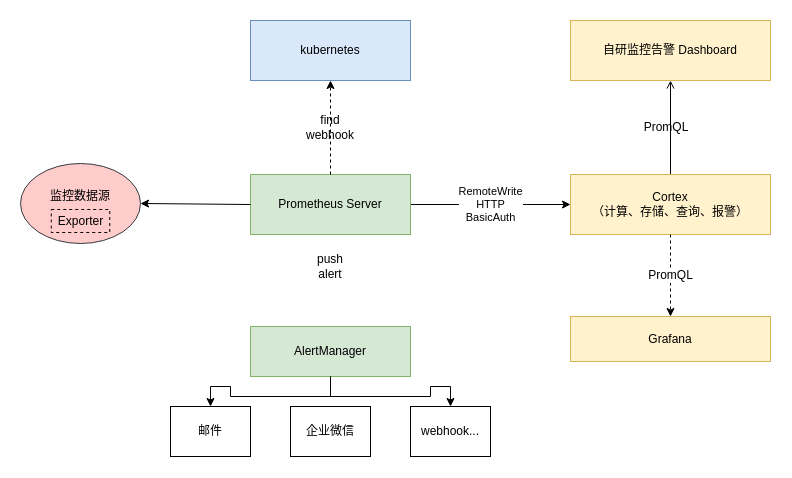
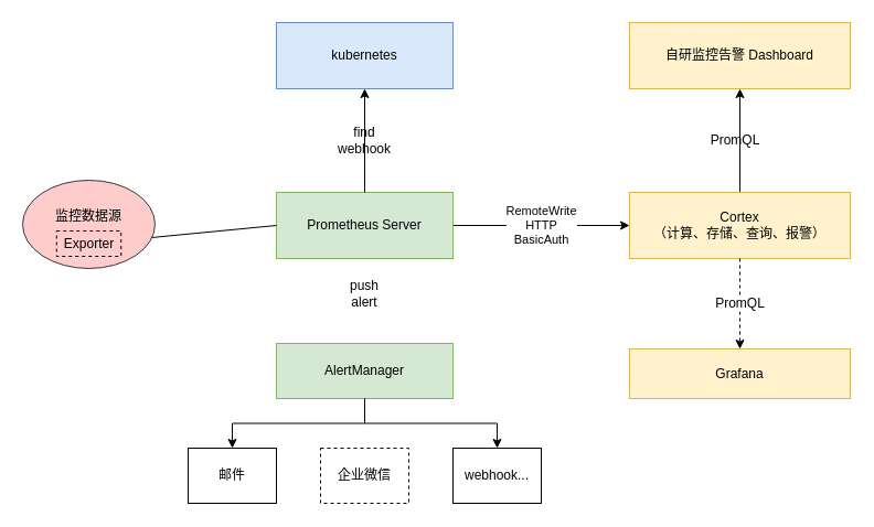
  <mxCell id="0" />
  <mxCell id="1" parent="0" />
  <mxCell id="2" value="RemoteWrite&lt;br&gt;HTTP&lt;br&gt;BasicAuth" style="edgeStyle=none;rounded=0;orthogonalLoop=1;jettySize=auto;html=1;exitX=1;exitY=0.5;exitDx=0;exitDy=0;entryX=0;entryY=0.5;entryDx=0;entryDy=0;" parent="1" source="3" target="6" edge="1"><mxGeometry relative="1" as="geometry" /></mxCell>
  <mxCell id="3" value="Prometheus Server" style="rounded=0;whiteSpace=wrap;html=1;fillColor=#d5e8d4;strokeColor=#82b366;" parent="1" vertex="1"><mxGeometry x="250" y="174" width="160" height="60" as="geometry" /></mxCell>
- <mxCell id="4" value="" style="edgeStyle=none;rounded=0;orthogonalLoop=1;jettySize=auto;html=1;entryX=1;entryY=0.5;entryDx=0;entryDy=0;exitX=0;exitY=0.5;exitDx=0;exitDy=0;" parent="1" source="3" target="8" edge="1"><mxGeometry relative="1" as="geometry"><mxPoint x="220" y="136" as="sourcePoint" /><mxPoint x="190" y="36" as="targetPoint" /></mxGeometry></mxCell>
- <mxCell id="5" value="" style="edgeStyle=none;rounded=0;orthogonalLoop=1;jettySize=auto;html=1;exitX=0.5;exitY=0;exitDx=0;exitDy=0;endArrow=open;" parent="1" source="6" target="11" edge="1"><mxGeometry relative="1" as="geometry"><mxPoint x="1225.49" y="204.85" as="targetPoint" /></mxGeometry></mxCell>
+ <mxCell id="4" value="" style="edgeStyle=none;rounded=0;orthogonalLoop=1;jettySize=auto;html=1;exitX=0;exitY=0.5;exitDx=0;exitDy=0;" parent="1" source="3" target="9" edge="1"><mxGeometry relative="1" as="geometry"><mxPoint x="220" y="136" as="sourcePoint" /><mxPoint x="190" y="36" as="targetPoint" /></mxGeometry></mxCell>
+ <mxCell id="5" value="" style="edgeStyle=none;rounded=0;orthogonalLoop=1;jettySize=auto;html=1;exitX=0.5;exitY=0;exitDx=0;exitDy=0;" parent="1" source="6" target="11" edge="1"><mxGeometry relative="1" as="geometry"><mxPoint x="1225.49" y="204.85" as="targetPoint" /></mxGeometry></mxCell>
  <mxCell id="6" value="Cortex&lt;br&gt;（计算、存储、查询、报警）" style="rounded=0;whiteSpace=wrap;html=1;fillColor=#fff2cc;strokeColor=#d6b656;" parent="1" vertex="1"><mxGeometry x="570" y="174" width="200" height="60" as="geometry" /></mxCell>
  <mxCell id="7" value="Grafana" style="rounded=0;whiteSpace=wrap;html=1;fillColor=#fff2cc;strokeColor=#d6b656;" parent="1" vertex="1"><mxGeometry x="570" y="316" width="200" height="45" as="geometry" /></mxCell>
  <mxCell id="8" value="监控数据源&lt;br&gt;&lt;br&gt;" style="ellipse;whiteSpace=wrap;html=1;fillColor=#ffcccc;strokeColor=#36393d;" parent="1" vertex="1"><mxGeometry x="20" y="163" width="120" height="80" as="geometry" /></mxCell>
  <mxCell id="9" value="Exporter" style="rounded=0;whiteSpace=wrap;html=1;dashed=1;fillColor=none;" parent="1" vertex="1"><mxGeometry x="50.75" y="209" width="58.5" height="23" as="geometry" /></mxCell>
  <mxCell id="10" value="&lt;span style=&quot;font-size: 12px&quot;&gt;PromQL&lt;/span&gt;" style="edgeStyle=orthogonalEdgeStyle;rounded=0;orthogonalLoop=1;jettySize=auto;html=1;exitX=0.5;exitY=1;exitDx=0;exitDy=0;entryX=0.5;entryY=0;entryDx=0;entryDy=0;dashed=1;" parent="1" source="6" target="7" edge="1"><mxGeometry relative="1" as="geometry"><mxPoint x="1385" y="204" as="sourcePoint" /></mxGeometry></mxCell>
  <mxCell id="11" value="自研监控告警 Dashboard" style="rounded=0;whiteSpace=wrap;html=1;fillColor=#fff2cc;strokeColor=#d6b656;" parent="1" vertex="1"><mxGeometry x="570" y="20" width="200" height="60" as="geometry" /></mxCell>
  <mxCell id="12" value="PromQL" style="text;html=1;strokeColor=none;fillColor=none;align=center;verticalAlign=middle;whiteSpace=wrap;rounded=0;" parent="1" vertex="1"><mxGeometry x="645.5" y="117" width="40" height="20" as="geometry" /></mxCell>
  <mxCell id="13" value="kubernetes" style="rounded=0;whiteSpace=wrap;html=1;fillColor=#dae8fc;strokeColor=#6c8ebf;" parent="1" vertex="1"><mxGeometry x="250" y="20" width="160" height="60" as="geometry" /></mxCell>
- <mxCell id="14" value="" style="endArrow=classic;html=1;entryX=0.5;entryY=1;entryDx=0;entryDy=0;exitX=0.5;exitY=0;exitDx=0;exitDy=0;dashed=1;" parent="1" source="3" target="13" edge="1"><mxGeometry width="50" height="50" relative="1" as="geometry"><mxPoint x="250" y="146" as="sourcePoint" /><mxPoint x="300" y="96" as="targetPoint" /></mxGeometry></mxCell>
- <mxCell id="15" value="AlertManager" style="rounded=0;whiteSpace=wrap;html=1;fillColor=#d5e8d4;strokeColor=#82b366;" parent="1" vertex="1"><mxGeometry x="250" y="326" width="160" height="50" as="geometry" /></mxCell>
+ <mxCell id="14" value="" style="endArrow=classic;html=1;entryX=0.5;entryY=1;entryDx=0;entryDy=0;exitX=0.5;exitY=0;exitDx=0;exitDy=0;" parent="1" source="3" target="13" edge="1"><mxGeometry width="50" height="50" relative="1" as="geometry"><mxPoint x="250" y="146" as="sourcePoint" /><mxPoint x="300" y="96" as="targetPoint" /></mxGeometry></mxCell>
+ <mxCell id="15" value="AlertManager" style="rounded=0;whiteSpace=wrap;html=1;fillColor=#d5e8d4;strokeColor=#82b366;" parent="1" vertex="1"><mxGeometry x="250" y="311" width="160" height="50" as="geometry" /></mxCell>
  <mxCell id="16" value="find webhook" style="text;html=1;strokeColor=none;fillColor=none;align=center;verticalAlign=middle;whiteSpace=wrap;rounded=0;" parent="1" vertex="1"><mxGeometry x="310" y="117" width="40" height="20" as="geometry" /></mxCell>
  <mxCell id="17" value="push alert" style="text;html=1;strokeColor=none;fillColor=none;align=center;verticalAlign=middle;whiteSpace=wrap;rounded=0;" parent="1" vertex="1"><mxGeometry x="310" y="256" width="40" height="20" as="geometry" /></mxCell>
  <mxCell id="18" value="邮件" style="rounded=0;whiteSpace=wrap;html=1;" parent="1" vertex="1"><mxGeometry x="170" y="406" width="80" height="50" as="geometry" /></mxCell>
- <mxCell id="19" value="企业微信" style="rounded=0;whiteSpace=wrap;html=1;" parent="1" vertex="1"><mxGeometry x="290" y="406" width="80" height="50" as="geometry" /></mxCell>
+ <mxCell id="19" value="企业微信" style="rounded=0;whiteSpace=wrap;html=1;dashed=1;" parent="1" vertex="1"><mxGeometry x="290" y="406" width="80" height="50" as="geometry" /></mxCell>
  <mxCell id="20" value="webhook..." style="rounded=0;whiteSpace=wrap;html=1;" parent="1" vertex="1"><mxGeometry x="410" y="406" width="80" height="50" as="geometry" /></mxCell>
  <mxCell id="21" value="" style="edgeStyle=orthogonalEdgeStyle;rounded=0;orthogonalLoop=1;jettySize=auto;html=1;exitX=0.5;exitY=1;exitDx=0;exitDy=0;entryX=0.5;entryY=0;entryDx=0;entryDy=0;" parent="1" source="15" target="18" edge="1"><mxGeometry relative="1" as="geometry"><mxPoint x="680" y="244" as="sourcePoint" /><mxPoint x="680" y="326" as="targetPoint" /></mxGeometry></mxCell>
  <mxCell id="22" value="" style="edgeStyle=orthogonalEdgeStyle;rounded=0;orthogonalLoop=1;jettySize=auto;html=1;exitX=0.5;exitY=1;exitDx=0;exitDy=0;entryX=0.5;entryY=0;entryDx=0;entryDy=0;" parent="1" source="15" target="20" edge="1"><mxGeometry relative="1" as="geometry"><mxPoint x="340" y="371" as="sourcePoint" /><mxPoint x="220" y="416" as="targetPoint" /></mxGeometry></mxCell>
